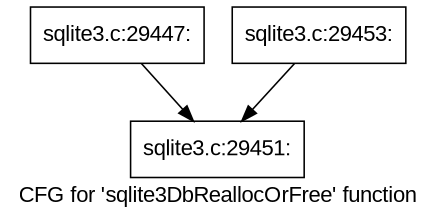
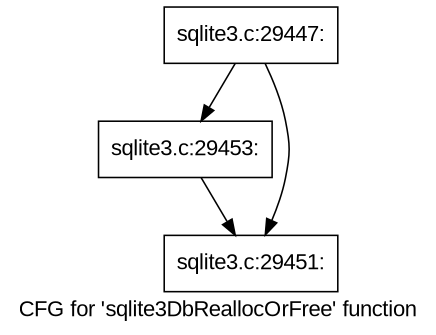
  digraph {
    fontname="Liberation Sans"
    label="CFG for 'sqlite3DbReallocOrFree' function"
    node [fontname="Liberation Sans" shape=record]
    edge [fontname="Liberation Sans"]
    n1 [label="{sqlite3.c:29447:}"]
    n2 [label="{sqlite3.c:29453:}"]
    n3 [label="{sqlite3.c:29451:}"]
+   n1 -> n2
    n1 -> n3
    n2 -> n3
  }
